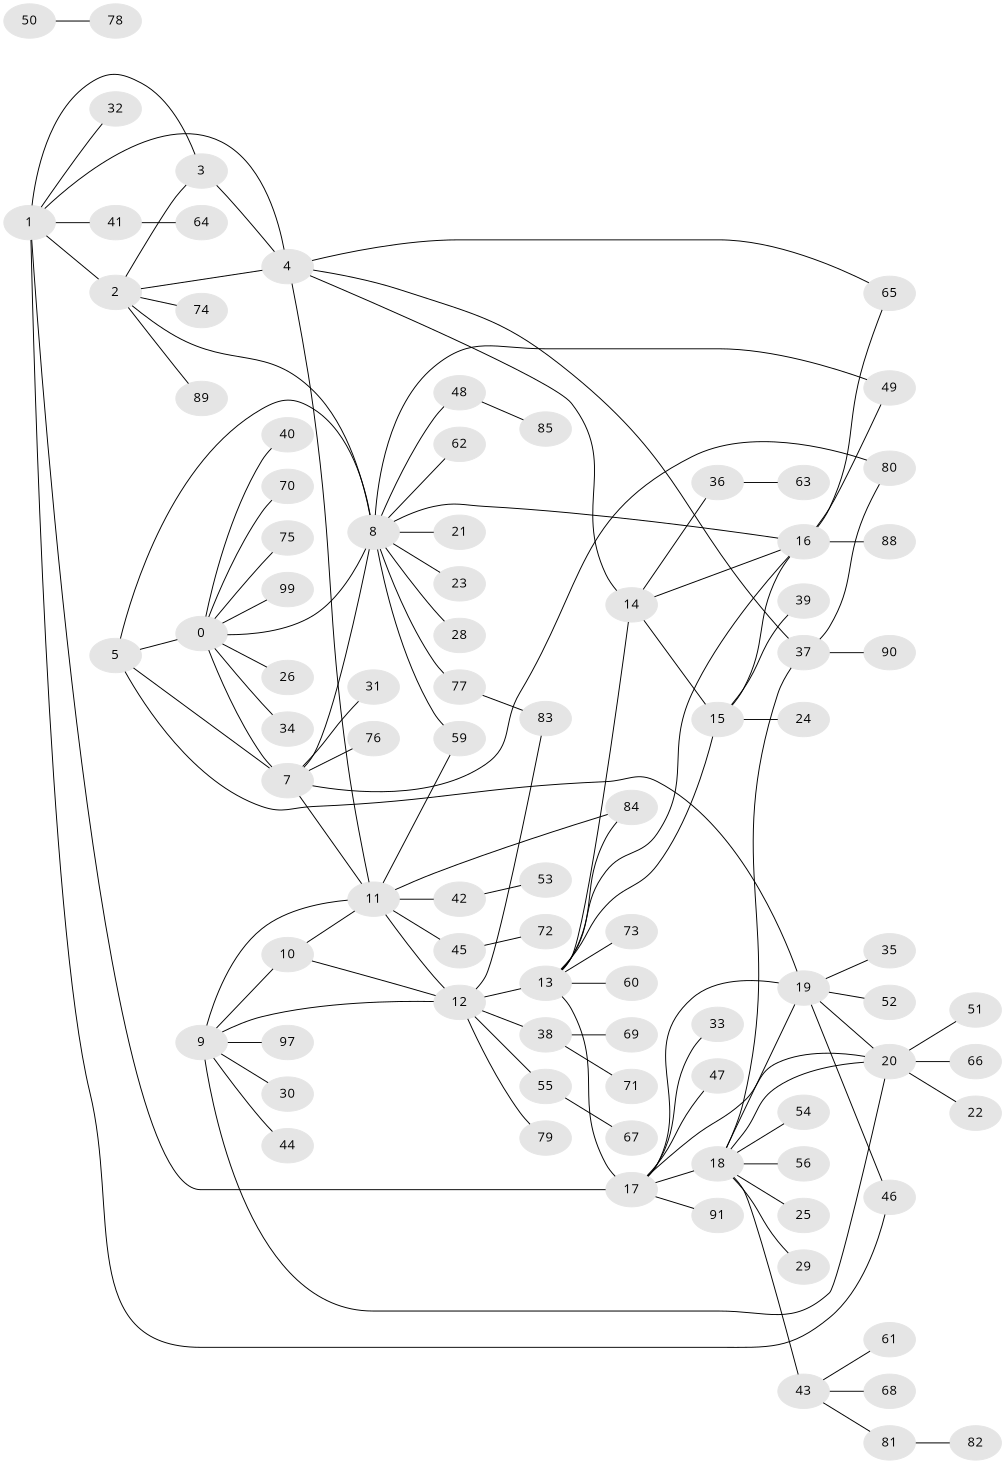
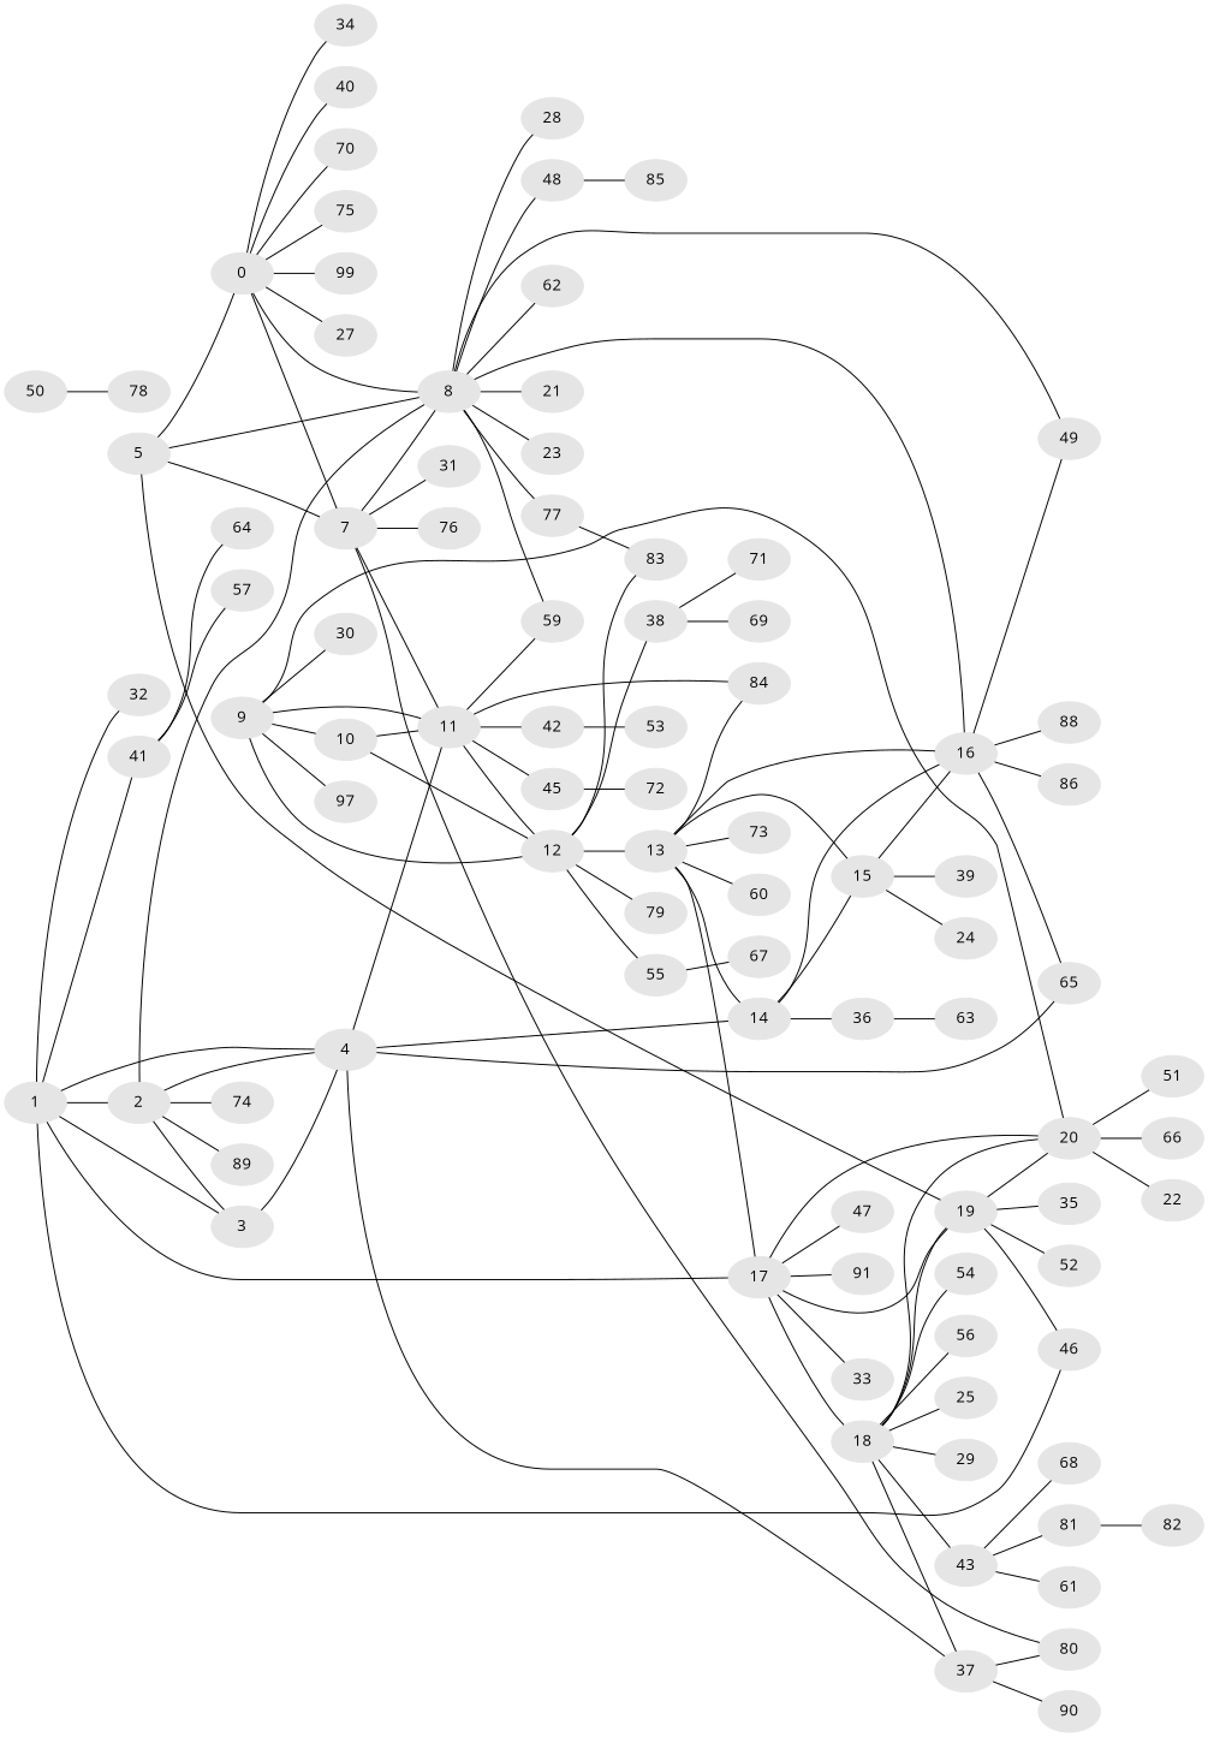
  graph {
    fontname="Open Sans"
    rankdir=LR
    node [color=gray90 fontname="Open Sans" style=filled]
    edge [fontname="Open Sans"]
    1
    2
    3
    4
    17
    32
    41
    46
    8
    74
    89
    11
    14
    37
    65
    19
    20
    18
    33
    47
    91
+   57
    64
    16
    21
    23
    28
    48
    49
    59
    62
    77
    12
    42
    45
    84
    15
    36
    80
    90
    5
    n42 [label=0]
    7
-   26
+   26 [label=27]
    34
    40
    70
    75
    n49 [label=99]
    31
    76
    35
    52
+   86
    88
    85
    50
    78
    83
    9
    10
    30
-   44
    n64 [label=97]
    13
    38
    55
    79
    22
    51
    66
    53
    72
    60
    73
    69
    71
    67
    24
    39
    63
    25
    29
    43
    54
    56
    61
    68
    81
    82
    1 -- 2
    1 -- 3
    1 -- 4
    1 -- 17
    1 -- 32
    1 -- 41
    1 -- 46
    2 -- 3
    2 -- 4
    2 -- 8
    2 -- 74
    2 -- 89
    3 -- 4
    4 -- 11
    4 -- 14
    4 -- 37
    4 -- 65
    17 -- 19
    17 -- 20
    17 -- 18
    17 -- 33
    17 -- 47
    17 -- 91
+   41 -- 57
    41 -- 64
    8 -- 16
    8 -- 21
    8 -- 23
    8 -- 28
    8 -- 48
    8 -- 49
    8 -- 59
    8 -- 62
    8 -- 77
    11 -- 59
    11 -- 12
    11 -- 42
    11 -- 45
    11 -- 84
    14 -- 16
    14 -- 15
    14 -- 36
    37 -- 80
    37 -- 90
    19 -- 46
    19 -- 20
    19 -- 35
    19 -- 52
    20 -- 22
    20 -- 51
    20 -- 66
    18 -- 37
    18 -- 19
    18 -- 20
    18 -- 25
    18 -- 29
    18 -- 43
    18 -- 54
    18 -- 56
    16 -- 65
    16 -- 49
+   16 -- 86
    16 -- 88
    48 -- 85
    77 -- 83
    12 -- 83
    12 -- 13
    12 -- 38
    12 -- 55
    12 -- 79
    42 -- 53
    45 -- 72
    15 -- 16
    15 -- 24
    15 -- 39
    36 -- 63
    5 -- 8
    5 -- 19
    5 -- n42
    5 -- 7
    n42 -- 8
    n42 -- 7
    n42 -- 26
    n42 -- 34
    n42 -- 40
    n42 -- 70
    n42 -- 75
    n42 -- n49
    7 -- 8
    7 -- 11
    7 -- 80
    7 -- 31
    7 -- 76
    50 -- 78
    9 -- 11
    9 -- 20
    9 -- 12
    9 -- 10
    9 -- 30
-   9 -- 44
    9 -- n64
    10 -- 11
    10 -- 12
    13 -- 17
    13 -- 14
    13 -- 16
    13 -- 84
    13 -- 15
    13 -- 60
    13 -- 73
    38 -- 69
    38 -- 71
    55 -- 67
    43 -- 61
    43 -- 68
    43 -- 81
    81 -- 82
  }
